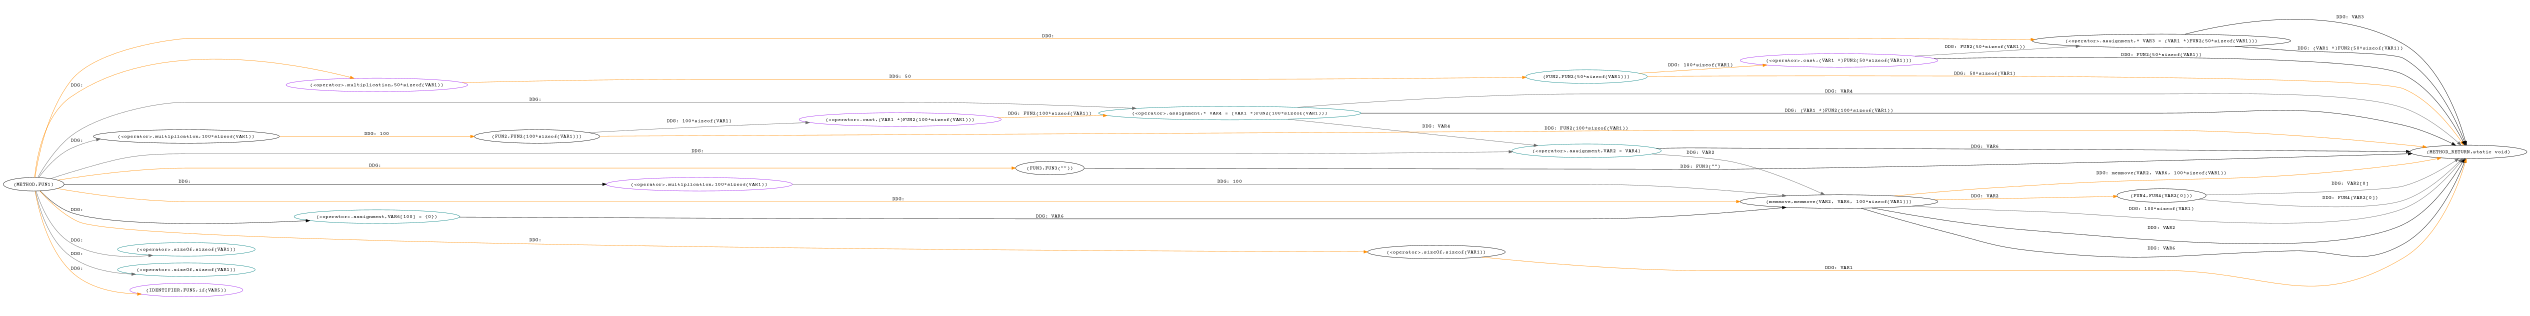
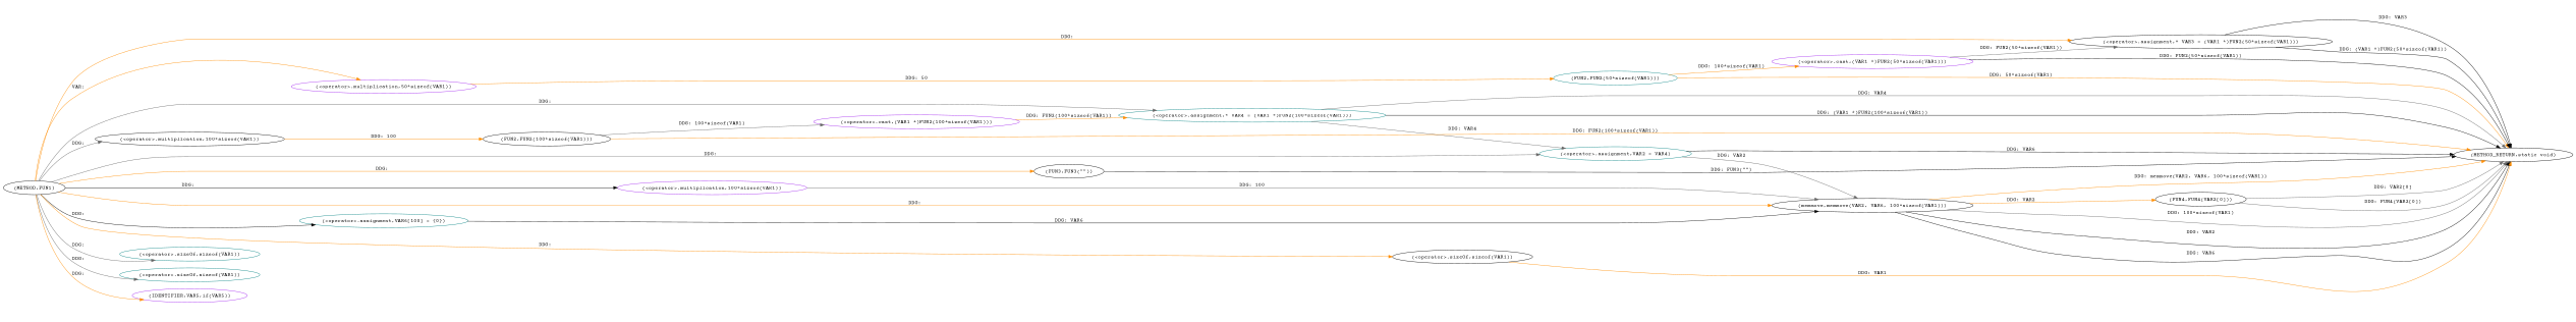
  digraph {
    fontname="Courier Prime"
    rankdir=LR
    node [color=black fontname="Courier Prime"]
    edge [color=darkorange fontname="Courier Prime"]
    n1 [label="(METHOD,FUN1)"]
    n2 [label="(<operator>.assignment,* VAR3 = (VAR1 *)FUN2(50*sizeof(VAR1)))"]
    n3 [color=purple label="(<operator>.multiplication,50*sizeof(VAR1))"]
    n4 [color=teal label="(<operator>.sizeOf,sizeof(VAR1))"]
    n5 [color=teal label="(<operator>.assignment,* VAR4 = (VAR1 *)FUN2(100*sizeof(VAR1)))"]
    n6 [label="(<operator>.multiplication,100*sizeof(VAR1))"]
    n7 [color=teal label="(<operator>.sizeOf,sizeof(VAR1))"]
-   n8 [color=purple label="(IDENTIFIER,FUN5,if(VAR5))"]
+   n8 [color=purple label="(IDENTIFIER,VAR5,if(VAR5))"]
    n9 [label="(FUN3,FUN3(\"\"))"]
    n10 [color=teal label="(<operator>.assignment,VAR2 = VAR4)"]
    n11 [color=teal label="(<operator>.assignment,VAR6[100] = {0})"]
    n12 [label="(memmove,memmove(VAR2, VAR6, 100*sizeof(VAR1)))"]
    n13 [color=purple label="(<operator>.multiplication,100*sizeof(VAR1))"]
    n14 [label="(<operator>.sizeOf,sizeof(VAR1))"]
    n15 [label="(METHOD_RETURN,static void)"]
    n16 [color=teal label="(FUN2,FUN2(50*sizeof(VAR1)))"]
    n17 [label="(FUN2,FUN2(100*sizeof(VAR1)))"]
    n18 [label="(FUN4,FUN4(VAR2[0]))"]
    n19 [color=purple label="(<operator>.cast,(VAR1 *)FUN2(50*sizeof(VAR1)))"]
    n20 [color=purple label="(<operator>.cast,(VAR1 *)FUN2(100*sizeof(VAR1)))"]
    n1 -> n2 [label="DDG: "]
-   n1 -> n3 [label="DDG: "]
+   n1 -> n3 [label="VAR: "]
    n1 -> n4 [color=gray40 label="DDG: "]
    n1 -> n5 [color=gray40 label="DDG: "]
    n1 -> n6 [color=gray40 label="DDG: "]
    n1 -> n7 [color=gray40 label="DDG: "]
    n1 -> n8 [label="DDG: "]
    n1 -> n9 [label="DDG: "]
    n1 -> n10 [color=gray40 label="DDG: "]
    n1 -> n11 [color=black label="DDG: "]
    n1 -> n12 [label="DDG: "]
    n1 -> n13 [color=black label="DDG: "]
    n1 -> n14 [label="DDG: "]
    n2 -> n15 [color=black label="DDG: VAR3"]
    n2 -> n15 [color=black label="DDG: (VAR1 *)FUN2(50*sizeof(VAR1))"]
    n3 -> n16 [label="DDG: 50"]
    n5 -> n10 [color=gray40 label="DDG: VAR4"]
    n5 -> n15 [color=gray40 label="DDG: VAR4"]
    n5 -> n15 [color=black label="DDG: (VAR1 *)FUN2(100*sizeof(VAR1))"]
    n6 -> n17 [label="DDG: 100"]
    n9 -> n15 [color=black label="DDG: FUN3(\"\")"]
    n10 -> n12 [color=gray40 label="DDG: VAR2"]
    n10 -> n15 [color=black label="DDG: VAR6"]
    n11 -> n12 [color=black label="DDG: VAR6"]
    n12 -> n15 [color=gray40 label="DDG: 100*sizeof(VAR1)"]
    n12 -> n15 [color=black label="DDG: VAR2"]
    n12 -> n15 [color=black label="DDG: VAR6"]
    n12 -> n15 [label="DDG: memmove(VAR2, VAR6, 100*sizeof(VAR1))"]
    n12 -> n18 [label="DDG: VAR2"]
    n13 -> n12 [color=gray40 label="DDG: 100"]
    n14 -> n15 [label="DDG: VAR1"]
    n16 -> n15 [label="DDG: 50*sizeof(VAR1)"]
    n16 -> n19 [label="DDG: 100*sizeof(VAR1)"]
    n17 -> n15 [label="DDG: FUN2(100*sizeof(VAR1))"]
    n17 -> n20 [color=gray40 label="DDG: 100*sizeof(VAR1)"]
    n18 -> n15 [color=gray40 label="DDG: FUN4(VAR2[0])"]
    n18 -> n15 [color=gray40 label="DDG: VAR2[0]"]
    n19 -> n2 [color=gray40 label="DDG: FUN2(50*sizeof(VAR1))"]
    n19 -> n15 [color=black label="DDG: FUN2(50*sizeof(VAR1))"]
    n20 -> n5 [label="DDG: FUN2(100*sizeof(VAR1))"]
  }
